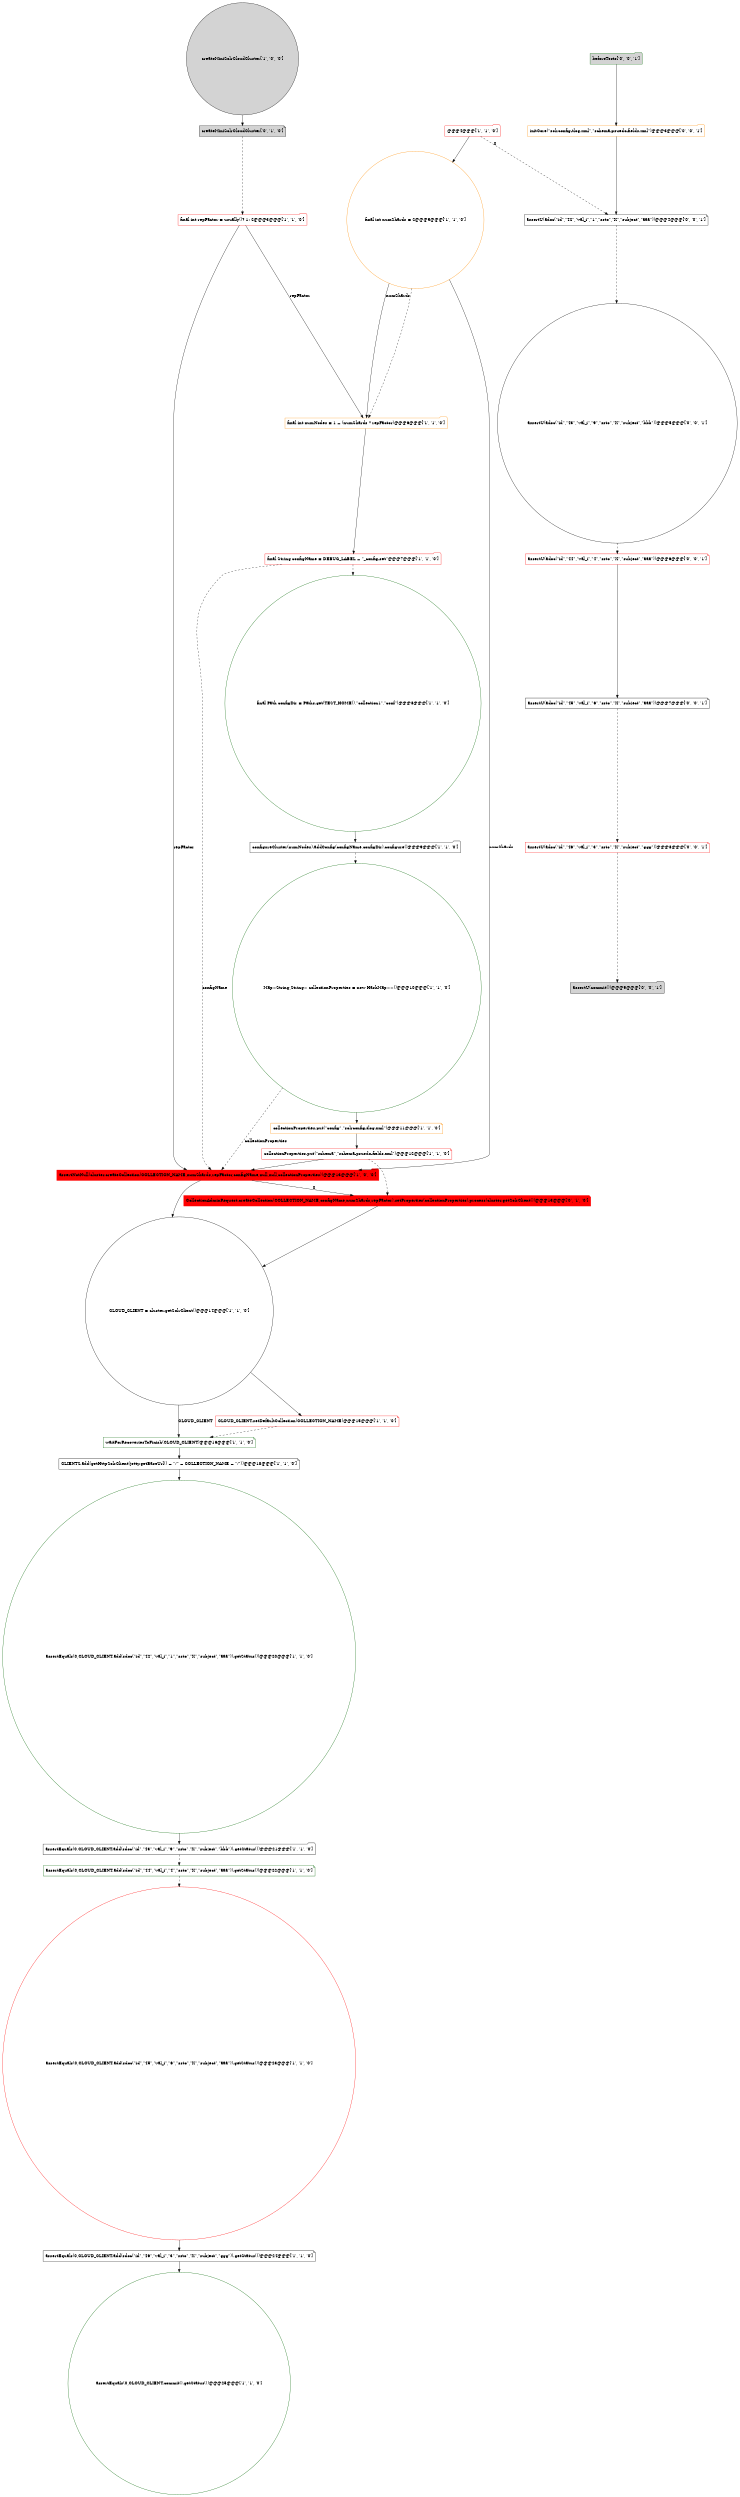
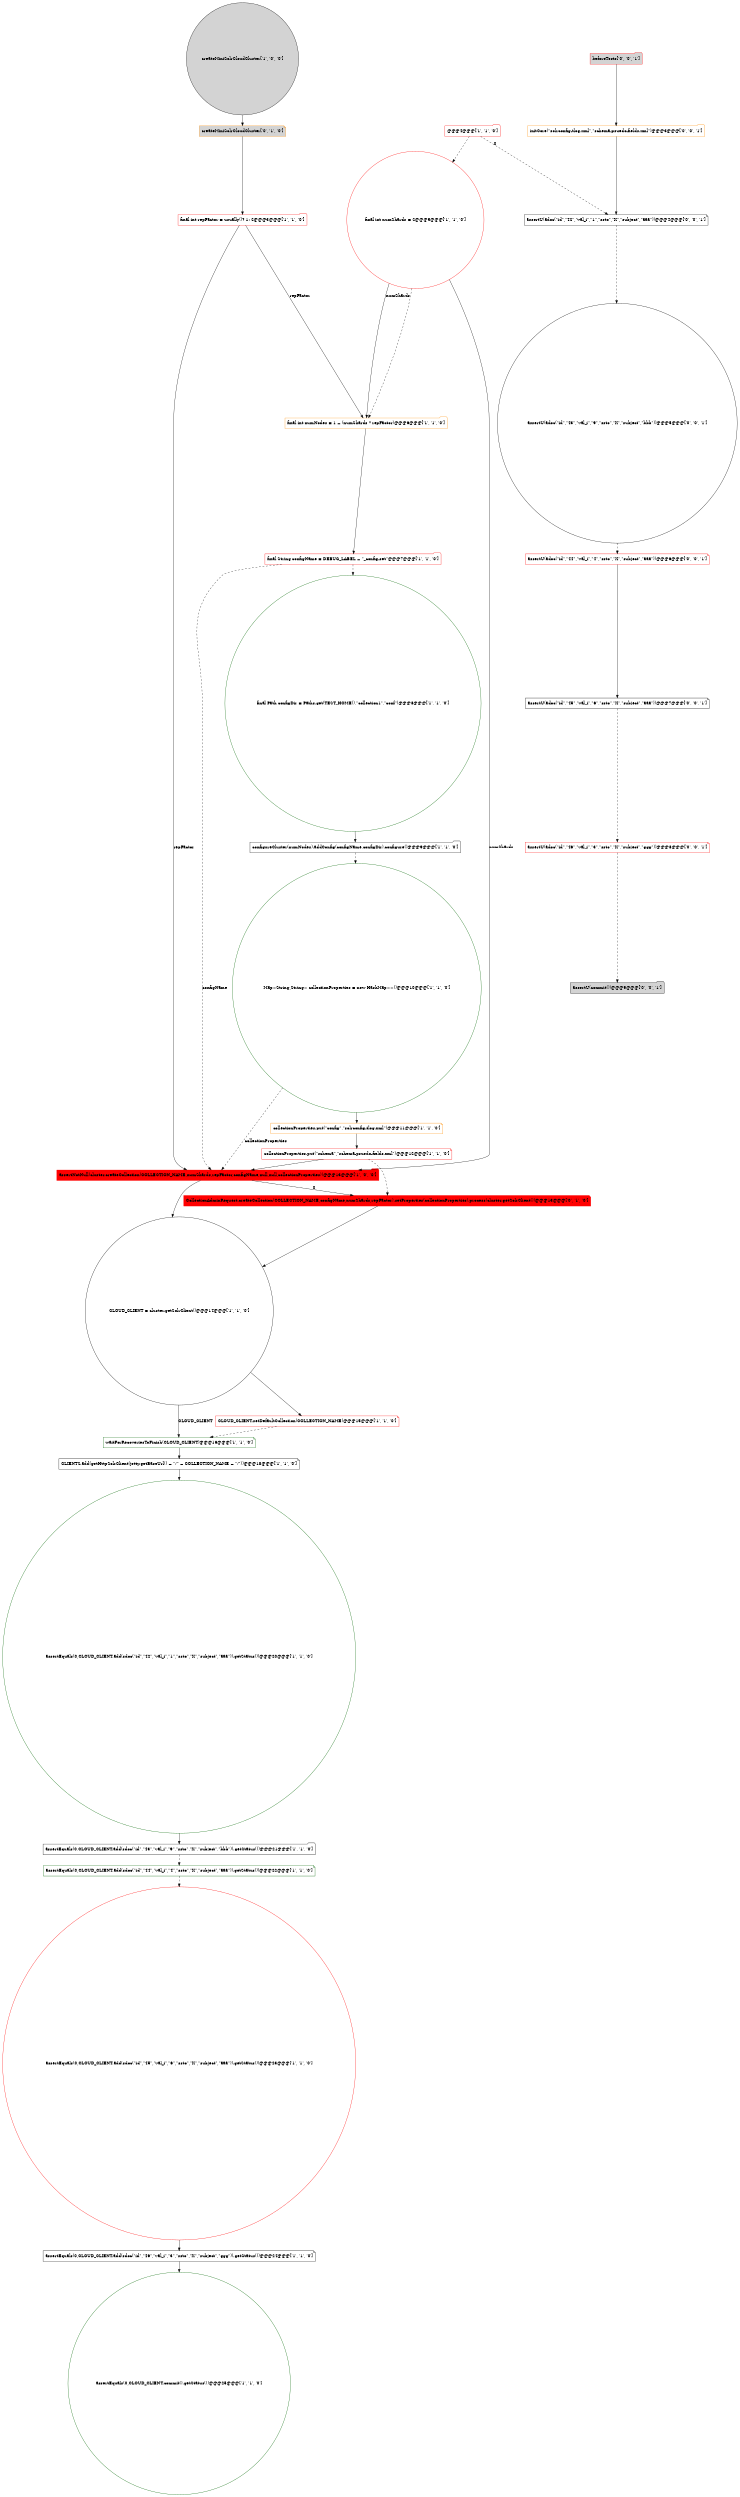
  digraph {
    node [color=red fillcolor=white shape=note style=filled]
    edge [style=solid]
    n1 [color=black fillcolor=lightgray label="createMiniSolrCloudCluster['1', '0', '0']" shape=circle]
-   n2 [color=black fillcolor=lightgray label="createMiniSolrCloudCluster['0', '1', '0']"]
+   n2 [color=darkorange fillcolor=lightgray label="createMiniSolrCloudCluster['0', '1', '0']"]
    n3 [label="final int repFactor = usually()? 1: 2@@@3@@@['1', '1', '0']" shape=folder]
    n4 [fillcolor=red label="assertNotNull(cluster.createCollection(COLLECTION_NAME,numShards,repFactor,configName,null,null,collectionProperties))@@@13@@@['1', '0', '0']" shape=folder]
    n5 [color=darkorange label="final int numNodes = 1 + (numShards * repFactor)@@@6@@@['1', '1', '0']" shape=folder]
    n6 [fillcolor=red label="CollectionAdminRequest.createCollection(COLLECTION_NAME,configName,numShards,repFactor).setProperties(collectionProperties).process(cluster.getSolrClient())@@@13@@@['0', '1', '0']"]
    n7 [color=black label="CLOUD_CLIENT = cluster.getSolrClient()@@@14@@@['1', '1', '0']" shape=circle]
    n8 [color=darkgreen label="waitForRecoveriesToFinish(CLOUD_CLIENT)@@@16@@@['1', '1', '0']"]
    n9 [label="CLOUD_CLIENT.setDefaultCollection(COLLECTION_NAME)@@@15@@@['1', '1', '0']"]
    n10 [color=darkorange label="collectionProperties.put(\"config\",\"solrconfig-tlog.xml\")@@@11@@@['1', '1', '0']"]
    n11 [label="collectionProperties.put(\"schema\",\"schema-psuedo-fields.xml\")@@@12@@@['1', '1', '0']"]
    n12 [color=darkgreen label="final Path configDir = Paths.get(TEST_HOME(),\"collection1\",\"conf\")@@@8@@@['1', '1', '0']" shape=circle]
    n13 [color=black label="configureCluster(numNodes).addConfig(configName,configDir).configure()@@@9@@@['1', '1', '0']" shape=folder]
    n14 [color=darkgreen label="Map<String,String> collectionProperties = new HashMap<>()@@@10@@@['1', '1', '0']" shape=circle]
    n15 [color=darkorange label="initCore(\"solrconfig-tlog.xml\",\"schema-psuedo-fields.xml\")@@@3@@@['0', '0', '1']" shape=folder]
    n16 [color=black label="assertU(adoc(\"id\",\"42\",\"val_i\",\"1\",\"ssto\",\"X\",\"subject\",\"aaa\"))@@@4@@@['0', '0', '1']"]
    n17 [color=black label="assertU(adoc(\"id\",\"43\",\"val_i\",\"9\",\"ssto\",\"X\",\"subject\",\"bbb\"))@@@5@@@['0', '0', '1']" shape=circle]
    n18 [color=black label="CLIENTS.add(getHttpSolrClient(jetty.getBaseUrl() + \"/\" + COLLECTION_NAME + \"/\"))@@@18@@@['1', '1', '0']"]
    n19 [color=darkgreen label="assertEquals(0,CLOUD_CLIENT.add(sdoc(\"id\",\"42\",\"val_i\",\"1\",\"ssto\",\"X\",\"subject\",\"aaa\")).getStatus())@@@20@@@['1', '1', '0']" shape=circle]
    n20 [color=black label="assertEquals(0,CLOUD_CLIENT.add(sdoc(\"id\",\"43\",\"val_i\",\"9\",\"ssto\",\"X\",\"subject\",\"bbb\")).getStatus())@@@21@@@['1', '1', '0']" shape=folder]
    n21 [color=black fillcolor=lightgray label="assertU(commit())@@@9@@@['0', '0', '1']" shape=folder]
    n22 [label="assertU(adoc(\"id\",\"44\",\"val_i\",\"4\",\"ssto\",\"X\",\"subject\",\"aaa\"))@@@6@@@['0', '0', '1']"]
    n23 [color=black label="assertU(adoc(\"id\",\"45\",\"val_i\",\"6\",\"ssto\",\"X\",\"subject\",\"aaa\"))@@@7@@@['0', '0', '1']"]
    n24 [label="final String configName = DEBUG_LABEL + \"_config-set\"@@@7@@@['1', '1', '0']" shape=folder]
    n25 [color=darkgreen label="assertEquals(0,CLOUD_CLIENT.add(sdoc(\"id\",\"44\",\"val_i\",\"4\",\"ssto\",\"X\",\"subject\",\"aaa\")).getStatus())@@@22@@@['1', '1', '0']"]
    n26 [label="assertU(adoc(\"id\",\"46\",\"val_i\",\"3\",\"ssto\",\"X\",\"subject\",\"ggg\"))@@@8@@@['0', '0', '1']"]
-   n27 [color=darkgreen fillcolor=lightgray label="beforeTests['0', '0', '1']" shape=folder]
+   n27 [fillcolor=lightgray label="beforeTests['0', '0', '1']" shape=folder]
    n28 [color=black label="assertEquals(0,CLOUD_CLIENT.add(sdoc(\"id\",\"46\",\"val_i\",\"3\",\"ssto\",\"X\",\"subject\",\"ggg\")).getStatus())@@@24@@@['1', '1', '0']"]
    n29 [color=darkgreen label="assertEquals(0,CLOUD_CLIENT.commit().getStatus())@@@25@@@['1', '1', '0']" shape=circle]
-   n30 [color=darkorange label="final int numShards = 2@@@5@@@['1', '1', '0']" shape=circle]
+   n30 [label="final int numShards = 2@@@5@@@['1', '1', '0']" shape=circle]
    n31 [label="assertEquals(0,CLOUD_CLIENT.add(sdoc(\"id\",\"45\",\"val_i\",\"6\",\"ssto\",\"X\",\"subject\",\"aaa\")).getStatus())@@@23@@@['1', '1', '0']" shape=circle]
    n32 [label="@@@4@@@['1', '1', '0']" shape=folder]
    n1 -> n2
-   n2 -> n3 [style=dashed]
+   n2 -> n3
    n3 -> n4 [label=repFactor]
    n3 -> n5 [label=repFactor]
    n4 -> n6 [label=0]
    n4 -> n7
    n5 -> n24
    n6 -> n7
    n7 -> n8 [label=CLOUD_CLIENT]
    n7 -> n9
    n8 -> n18
    n9 -> n8 [style=dashed]
    n10 -> n11
    n11 -> n4
    n11 -> n6 [style=dashed]
    n12 -> n13
    n13 -> n14 [style=dashed]
    n14 -> n4 [label=collectionProperties style=dashed]
    n14 -> n10
    n15 -> n16
    n16 -> n17 [style=dashed]
    n17 -> n22 [style=dashed]
    n18 -> n19
    n19 -> n20
    n20 -> n25 [style=dashed]
    n22 -> n23
    n23 -> n26 [style=dashed]
    n24 -> n4 [label=configName style=dashed]
    n24 -> n12 [style=dashed]
    n25 -> n31 [style=dashed]
    n26 -> n21 [style=dashed]
    n27 -> n15
    n28 -> n29
    n30 -> n4 [label=numShards]
    n30 -> n5 [label=numShards]
    n30 -> n5 [style=dashed]
    n31 -> n28
    n32 -> n16 [label=0 style=dashed]
-   n32 -> n30
+   n32 -> n30 [style=dashed]
  }
